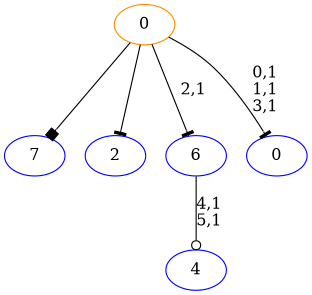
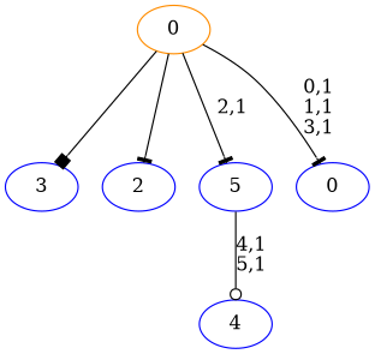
  digraph {
    node [color=blue]
    edge [arrowhead=tee]
    n1 [label=4]
-   n2 [label=7]
+   n2 [label=3]
    n3 [label=2]
-   5 [label=6]
+   5
    n5 [label=0]
    0 [color=darkorange]
    5 -> n1 [arrowhead=odot label="4,1\n5,1"]
    0 -> n2 [arrowhead=box]
    0 -> n3
    0 -> 5 [label="2,1"]
    0 -> n5 [label="0,1\n1,1\n3,1"]
  }
